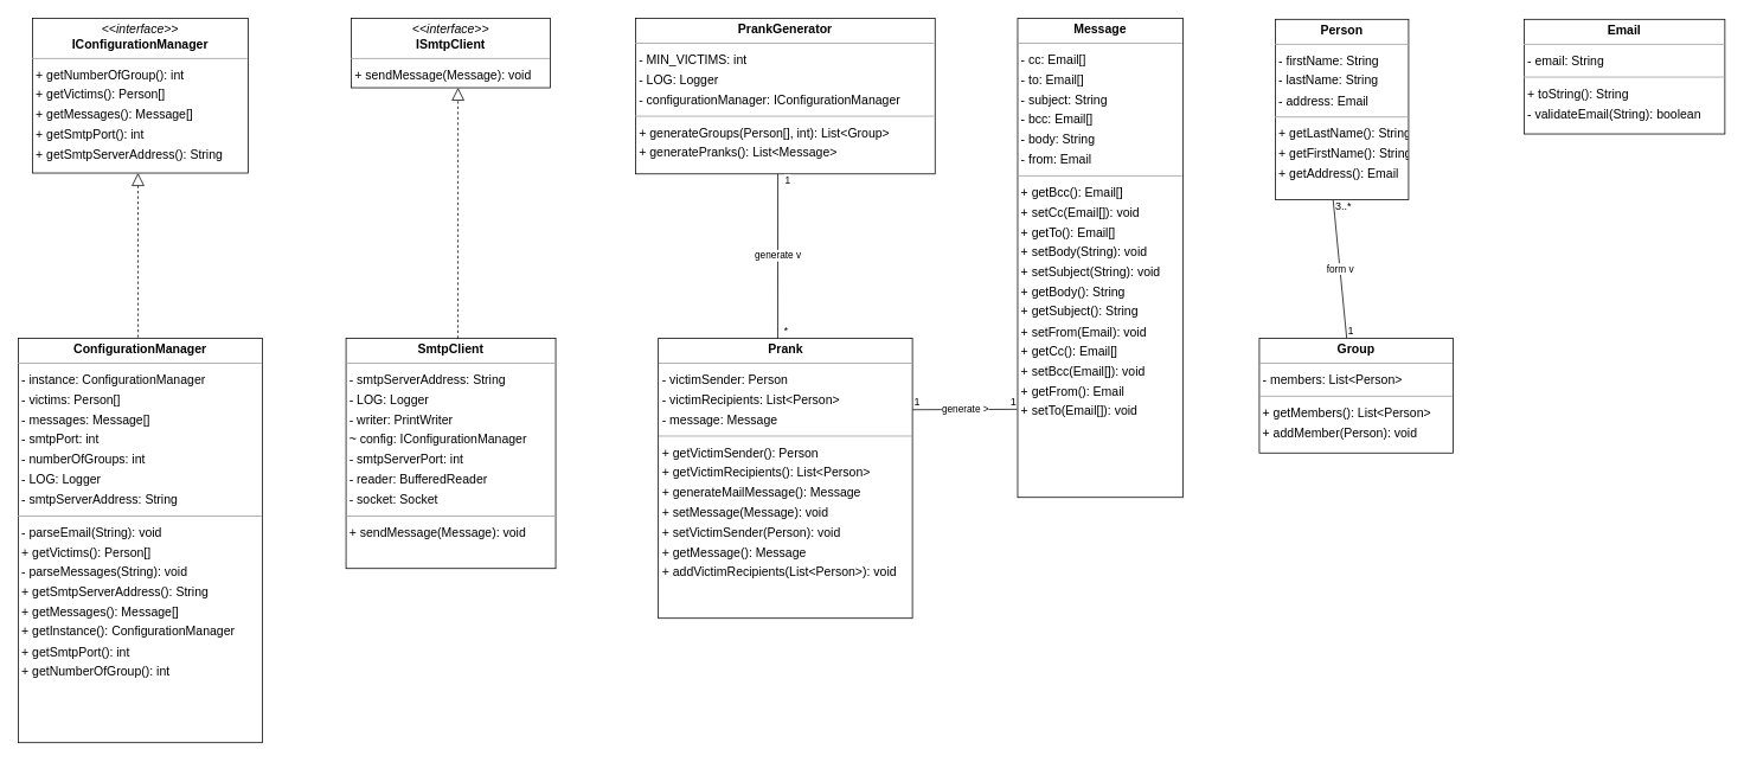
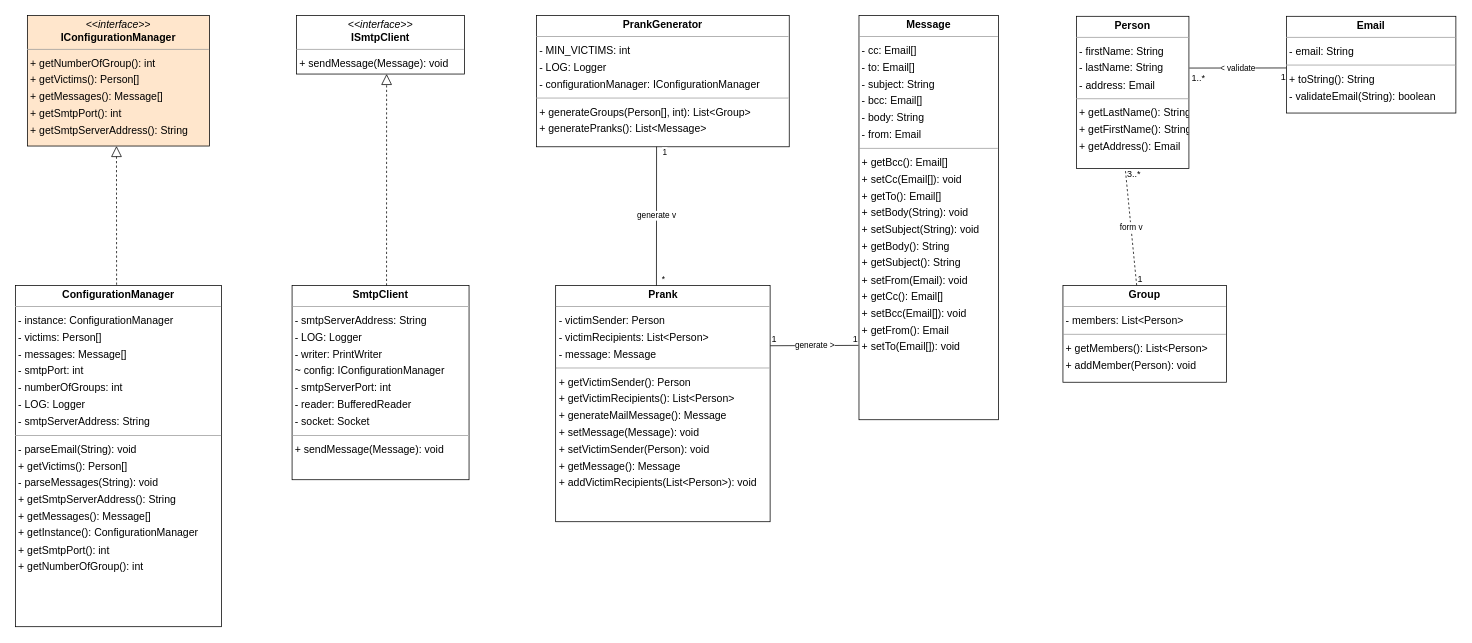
  <mxCell id="0" />
  <mxCell id="1" parent="0" />
  <mxCell id="2" value="&lt;p style=&quot;margin:0px;margin-top:4px;text-align:center;&quot;&gt;&lt;b&gt;ConfigurationManager&lt;/b&gt;&lt;/p&gt;&lt;hr size=&quot;1&quot;/&gt;&lt;p style=&quot;margin:0 0 0 4px;line-height:1.6;&quot;&gt;- instance: ConfigurationManager&lt;br/&gt;- victims: Person[]&lt;br/&gt;- messages: Message[]&lt;br/&gt;- smtpPort: int&lt;br/&gt;- numberOfGroups: int&lt;br/&gt;- LOG: Logger&lt;br/&gt;- smtpServerAddress: String&lt;/p&gt;&lt;hr size=&quot;1&quot;/&gt;&lt;p style=&quot;margin:0 0 0 4px;line-height:1.6;&quot;&gt;- parseEmail(String): void&lt;br/&gt;+ getVictims(): Person[]&lt;br/&gt;- parseMessages(String): void&lt;br/&gt;+ getSmtpServerAddress(): String&lt;br/&gt;+ getMessages(): Message[]&lt;br/&gt;+ getInstance(): ConfigurationManager&lt;br/&gt;+ getSmtpPort(): int&lt;br/&gt;+ getNumberOfGroup(): int&lt;/p&gt;" style="verticalAlign=top;align=left;overflow=fill;fontSize=14;fontFamily=Helvetica;html=1;rounded=0;shadow=0;comic=0;labelBackgroundColor=none;strokeWidth=1;" parent="1" vertex="1"><mxGeometry x="20" y="380" width="275" height="455" as="geometry" /></mxCell>
  <mxCell id="3" value="&lt;p style=&quot;margin:0px;margin-top:4px;text-align:center;&quot;&gt;&lt;b&gt;Email&lt;/b&gt;&lt;/p&gt;&lt;hr size=&quot;1&quot;/&gt;&lt;p style=&quot;margin:0 0 0 4px;line-height:1.6;&quot;&gt;- email: String&lt;/p&gt;&lt;hr size=&quot;1&quot;/&gt;&lt;p style=&quot;margin:0 0 0 4px;line-height:1.6;&quot;&gt;+ toString(): String&lt;br/&gt;- validateEmail(String): boolean&lt;/p&gt;" style="verticalAlign=top;align=left;overflow=fill;fontSize=14;fontFamily=Helvetica;html=1;rounded=0;shadow=0;comic=0;labelBackgroundColor=none;strokeWidth=1;" parent="1" vertex="1"><mxGeometry x="1715" y="21" width="226" height="129" as="geometry" /></mxCell>
  <mxCell id="4" value="&lt;p style=&quot;margin:0px;margin-top:4px;text-align:center;&quot;&gt;&lt;b&gt;Group&lt;/b&gt;&lt;/p&gt;&lt;hr size=&quot;1&quot;/&gt;&lt;p style=&quot;margin:0 0 0 4px;line-height:1.6;&quot;&gt;- members: List&amp;lt;Person&amp;gt;&lt;/p&gt;&lt;hr size=&quot;1&quot;/&gt;&lt;p style=&quot;margin:0 0 0 4px;line-height:1.6;&quot;&gt;+ getMembers(): List&amp;lt;Person&amp;gt;&lt;br/&gt;+ addMember(Person): void&lt;/p&gt;" style="verticalAlign=top;align=left;overflow=fill;fontSize=14;fontFamily=Helvetica;html=1;rounded=0;shadow=0;comic=0;labelBackgroundColor=none;strokeWidth=1;" parent="1" vertex="1"><mxGeometry x="1417" y="380" width="218" height="129" as="geometry" /></mxCell>
- <mxCell id="5" value="&lt;p style=&quot;margin:0px;margin-top:4px;text-align:center;&quot;&gt;&lt;i&gt;&amp;lt;&amp;lt;interface&amp;gt;&amp;gt;&lt;/i&gt;&lt;br/&gt;&lt;b&gt;IConfigurationManager&lt;/b&gt;&lt;/p&gt;&lt;hr size=&quot;1&quot;/&gt;&lt;p style=&quot;margin:0 0 0 4px;line-height:1.6;&quot;&gt;+ getNumberOfGroup(): int&lt;br/&gt;+ getVictims(): Person[]&lt;br/&gt;+ getMessages(): Message[]&lt;br/&gt;+ getSmtpPort(): int&lt;br/&gt;+ getSmtpServerAddress(): String&lt;/p&gt;" style="verticalAlign=top;align=left;overflow=fill;fontSize=14;fontFamily=Helvetica;html=1;rounded=0;shadow=0;comic=0;labelBackgroundColor=none;strokeWidth=1;" parent="1" vertex="1"><mxGeometry x="36" y="20" width="243" height="174" as="geometry" /></mxCell>
+ <mxCell id="5" value="&lt;p style=&quot;margin:0px;margin-top:4px;text-align:center;&quot;&gt;&lt;i&gt;&amp;lt;&amp;lt;interface&amp;gt;&amp;gt;&lt;/i&gt;&lt;br/&gt;&lt;b&gt;IConfigurationManager&lt;/b&gt;&lt;/p&gt;&lt;hr size=&quot;1&quot;/&gt;&lt;p style=&quot;margin:0 0 0 4px;line-height:1.6;&quot;&gt;+ getNumberOfGroup(): int&lt;br/&gt;+ getVictims(): Person[]&lt;br/&gt;+ getMessages(): Message[]&lt;br/&gt;+ getSmtpPort(): int&lt;br/&gt;+ getSmtpServerAddress(): String&lt;/p&gt;" style="verticalAlign=top;align=left;overflow=fill;fontSize=14;fontFamily=Helvetica;html=1;rounded=0;shadow=0;comic=0;labelBackgroundColor=none;strokeWidth=1;fillColor=#ffe6cc;" parent="1" vertex="1"><mxGeometry x="36" y="20" width="243" height="174" as="geometry" /></mxCell>
  <mxCell id="6" value="&lt;p style=&quot;margin:0px;margin-top:4px;text-align:center;&quot;&gt;&lt;i&gt;&amp;lt;&amp;lt;interface&amp;gt;&amp;gt;&lt;/i&gt;&lt;br/&gt;&lt;b&gt;ISmtpClient&lt;/b&gt;&lt;/p&gt;&lt;hr size=&quot;1&quot;/&gt;&lt;p style=&quot;margin:0 0 0 4px;line-height:1.6;&quot;&gt;+ sendMessage(Message): void&lt;/p&gt;" style="verticalAlign=top;align=left;overflow=fill;fontSize=14;fontFamily=Helvetica;html=1;rounded=0;shadow=0;comic=0;labelBackgroundColor=none;strokeWidth=1;" parent="1" vertex="1"><mxGeometry x="395" y="20" width="224" height="78" as="geometry" /></mxCell>
  <mxCell id="7" value="&lt;p style=&quot;margin:0px;margin-top:4px;text-align:center;&quot;&gt;&lt;b&gt;Message&lt;/b&gt;&lt;/p&gt;&lt;hr size=&quot;1&quot;/&gt;&lt;p style=&quot;margin:0 0 0 4px;line-height:1.6;&quot;&gt;- cc: Email[]&lt;br/&gt;- to: Email[]&lt;br/&gt;- subject: String&lt;br/&gt;- bcc: Email[]&lt;br/&gt;- body: String&lt;br/&gt;- from: Email&lt;/p&gt;&lt;hr size=&quot;1&quot;/&gt;&lt;p style=&quot;margin:0 0 0 4px;line-height:1.6;&quot;&gt;+ getBcc(): Email[]&lt;br/&gt;+ setCc(Email[]): void&lt;br/&gt;+ getTo(): Email[]&lt;br/&gt;+ setBody(String): void&lt;br/&gt;+ setSubject(String): void&lt;br/&gt;+ getBody(): String&lt;br/&gt;+ getSubject(): String&lt;br/&gt;+ setFrom(Email): void&lt;br/&gt;+ getCc(): Email[]&lt;br/&gt;+ setBcc(Email[]): void&lt;br/&gt;+ getFrom(): Email&lt;br/&gt;+ setTo(Email[]): void&lt;/p&gt;" style="verticalAlign=top;align=left;overflow=fill;fontSize=14;fontFamily=Helvetica;html=1;rounded=0;shadow=0;comic=0;labelBackgroundColor=none;strokeWidth=1;" parent="1" vertex="1"><mxGeometry x="1145" y="20" width="186" height="539" as="geometry" /></mxCell>
  <mxCell id="8" value="&lt;p style=&quot;margin:0px;margin-top:4px;text-align:center;&quot;&gt;&lt;b&gt;Person&lt;/b&gt;&lt;/p&gt;&lt;hr size=&quot;1&quot;/&gt;&lt;p style=&quot;margin:0 0 0 4px;line-height:1.6;&quot;&gt;- firstName: String&lt;br/&gt;- lastName: String&lt;br/&gt;- address: Email&lt;/p&gt;&lt;hr size=&quot;1&quot;/&gt;&lt;p style=&quot;margin:0 0 0 4px;line-height:1.6;&quot;&gt;+ getLastName(): String&lt;br/&gt;+ getFirstName(): String&lt;br/&gt;+ getAddress(): Email&lt;/p&gt;" style="verticalAlign=top;align=left;overflow=fill;fontSize=14;fontFamily=Helvetica;html=1;rounded=0;shadow=0;comic=0;labelBackgroundColor=none;strokeWidth=1;" parent="1" vertex="1"><mxGeometry x="1435" y="21" width="150" height="203" as="geometry" /></mxCell>
  <mxCell id="9" value="&lt;p style=&quot;margin:0px;margin-top:4px;text-align:center;&quot;&gt;&lt;b&gt;Prank&lt;/b&gt;&lt;/p&gt;&lt;hr size=&quot;1&quot;/&gt;&lt;p style=&quot;margin:0 0 0 4px;line-height:1.6;&quot;&gt;- victimSender: Person&lt;br/&gt;- victimRecipients: List&amp;lt;Person&amp;gt;&lt;br/&gt;- message: Message&lt;/p&gt;&lt;hr size=&quot;1&quot;/&gt;&lt;p style=&quot;margin:0 0 0 4px;line-height:1.6;&quot;&gt;+ getVictimSender(): Person&lt;br/&gt;+ getVictimRecipients(): List&amp;lt;Person&amp;gt;&lt;br/&gt;+ generateMailMessage(): Message&lt;br/&gt;+ setMessage(Message): void&lt;br/&gt;+ setVictimSender(Person): void&lt;br/&gt;+ getMessage(): Message&lt;br/&gt;+ addVictimRecipients(List&amp;lt;Person&amp;gt;): void&lt;/p&gt;" style="verticalAlign=top;align=left;overflow=fill;fontSize=14;fontFamily=Helvetica;html=1;rounded=0;shadow=0;comic=0;labelBackgroundColor=none;strokeWidth=1;" parent="1" vertex="1"><mxGeometry x="740.5" y="380" width="286" height="315" as="geometry" /></mxCell>
  <mxCell id="10" value="&lt;p style=&quot;margin:0px;margin-top:4px;text-align:center;&quot;&gt;&lt;b&gt;PrankGenerator&lt;/b&gt;&lt;/p&gt;&lt;hr size=&quot;1&quot;/&gt;&lt;p style=&quot;margin:0 0 0 4px;line-height:1.6;&quot;&gt;- MIN_VICTIMS: int&lt;br/&gt;- LOG: Logger&lt;br/&gt;- configurationManager: IConfigurationManager&lt;/p&gt;&lt;hr size=&quot;1&quot;/&gt;&lt;p style=&quot;margin:0 0 0 4px;line-height:1.6;&quot;&gt;+ generateGroups(Person[], int): List&amp;lt;Group&amp;gt;&lt;br/&gt;+ generatePranks(): List&amp;lt;Message&amp;gt;&lt;/p&gt;" style="verticalAlign=top;align=left;overflow=fill;fontSize=14;fontFamily=Helvetica;html=1;rounded=0;shadow=0;comic=0;labelBackgroundColor=none;strokeWidth=1;" parent="1" vertex="1"><mxGeometry x="715" y="20" width="337" height="175" as="geometry" /></mxCell>
  <mxCell id="11" value="&lt;p style=&quot;margin:0px;margin-top:4px;text-align:center;&quot;&gt;&lt;b&gt;SmtpClient&lt;/b&gt;&lt;/p&gt;&lt;hr size=&quot;1&quot;/&gt;&lt;p style=&quot;margin:0 0 0 4px;line-height:1.6;&quot;&gt;- smtpServerAddress: String&lt;br/&gt;- LOG: Logger&lt;br/&gt;- writer: PrintWriter&lt;br/&gt;~ config: IConfigurationManager&lt;br/&gt;- smtpServerPort: int&lt;br/&gt;- reader: BufferedReader&lt;br/&gt;- socket: Socket&lt;/p&gt;&lt;hr size=&quot;1&quot;/&gt;&lt;p style=&quot;margin:0 0 0 4px;line-height:1.6;&quot;&gt;+ sendMessage(Message): void&lt;/p&gt;" style="verticalAlign=top;align=left;overflow=fill;fontSize=14;fontFamily=Helvetica;html=1;rounded=0;shadow=0;comic=0;labelBackgroundColor=none;strokeWidth=1;" parent="1" vertex="1"><mxGeometry x="389" y="380" width="236" height="259" as="geometry" /></mxCell>
  <mxCell id="12" value="" style="endArrow=block;dashed=1;endFill=0;endSize=12;html=1;rounded=0;entryX=0.489;entryY=1;entryDx=0;entryDy=0;entryPerimeter=0;" edge="1" parent="1" target="5"><mxGeometry width="160" relative="1" as="geometry"><mxPoint x="155" y="379" as="sourcePoint" /><mxPoint x="155" y="200" as="targetPoint" /></mxGeometry></mxCell>
  <mxCell id="13" value="" style="endArrow=block;dashed=1;endFill=0;endSize=12;html=1;rounded=0;entryX=0.536;entryY=0.999;entryDx=0;entryDy=0;entryPerimeter=0;" edge="1" parent="1" target="6"><mxGeometry width="160" relative="1" as="geometry"><mxPoint y="380" as="sourcePoint" x="515" /><mxPoint x="675" y="380" as="targetPoint" /></mxGeometry></mxCell>
  <mxCell id="14" value="generate v" style="endArrow=none;html=1;rounded=0;exitX=0.47;exitY=0;exitDx=0;exitDy=0;exitPerimeter=0;entryX=0.475;entryY=1;entryDx=0;entryDy=0;entryPerimeter=0;" edge="1" parent="1" source="9" target="10"><mxGeometry width="50" height="50" relative="1" as="geometry"><mxPoint x="765" y="290" as="sourcePoint" /><mxPoint x="815" y="240" as="targetPoint" /></mxGeometry></mxCell>
  <mxCell id="15" value="&lt;div&gt;*&lt;/div&gt;" style="edgeLabel;html=1;align=center;verticalAlign=middle;resizable=0;points=[];" vertex="1" connectable="0" parent="14"><mxGeometry x="-0.917" y="1" relative="1" as="geometry"><mxPoint x="10" as="offset" /></mxGeometry></mxCell>
  <mxCell id="16" value="1" style="edgeLabel;html=1;align=center;verticalAlign=middle;resizable=0;points=[];" vertex="1" connectable="0" parent="14"><mxGeometry x="0.927" y="1" relative="1" as="geometry"><mxPoint x="11" as="offset" /></mxGeometry></mxCell>
  <mxCell id="17" value="generate &amp;gt;" style="endArrow=none;html=1;rounded=0;entryX=-0.004;entryY=0.816;entryDx=0;entryDy=0;entryPerimeter=0;exitX=1.001;exitY=0.255;exitDx=0;exitDy=0;exitPerimeter=0;" edge="1" parent="1" source="9" target="7"><mxGeometry relative="1" as="geometry"><mxPoint x="1035" y="460" as="sourcePoint" /><mxPoint x="1185" y="460" as="targetPoint" /></mxGeometry></mxCell>
  <mxCell id="18" value="1" style="resizable=0;html=1;align=left;verticalAlign=bottom;" connectable="0" vertex="1" parent="17"><mxGeometry x="-1" relative="1" as="geometry" /></mxCell>
  <mxCell id="19" value="1" style="resizable=0;html=1;align=right;verticalAlign=bottom;" connectable="0" vertex="1" parent="17"><mxGeometry x="1" relative="1" as="geometry" /></mxCell>
- <mxCell id="20" value="form v" style="endArrow=none;html=1;rounded=0;entryX=0.434;entryY=1.002;entryDx=0;entryDy=0;entryPerimeter=0;exitX=0.451;exitY=-0.002;exitDx=0;exitDy=0;exitPerimeter=0;" edge="1" parent="1" source="4" target="8"><mxGeometry relative="1" as="geometry"><mxPoint x="1514" y="379" as="sourcePoint" /><mxPoint x="1675" y="379.31" as="targetPoint" /></mxGeometry></mxCell>
+ <mxCell id="20" value="form v" style="endArrow=none;html=1;rounded=0;entryX=0.434;entryY=1.002;entryDx=0;entryDy=0;entryPerimeter=0;exitX=0.451;exitY=-0.002;exitDx=0;exitDy=0;exitPerimeter=0;dashed=1;" edge="1" parent="1" source="4" target="8"><mxGeometry relative="1" as="geometry"><mxPoint x="1514" y="379" as="sourcePoint" /><mxPoint x="1675" y="379.31" as="targetPoint" /></mxGeometry></mxCell>
  <mxCell id="21" value="1" style="resizable=0;html=1;align=left;verticalAlign=bottom;" connectable="0" vertex="1" parent="20"><mxGeometry x="-1" relative="1" as="geometry" /></mxCell>
  <mxCell id="22" value="3..*" style="resizable=0;html=1;align=right;verticalAlign=bottom;" connectable="0" vertex="1" parent="20"><mxGeometry x="1" relative="1" as="geometry"><mxPoint x="21" y="16" as="offset" /></mxGeometry></mxCell>
+ <mxCell id="23" value="&lt;div&gt;&amp;lt; validate&lt;br&gt;&lt;/div&gt;" style="endArrow=none;html=1;rounded=0;exitX=-0.001;exitY=0.534;exitDx=0;exitDy=0;exitPerimeter=0;entryX=1.004;entryY=0.34;entryDx=0;entryDy=0;entryPerimeter=0;" edge="1" parent="1" source="3" target="8"><mxGeometry relative="1" as="geometry"><mxPoint x="1215" y="600" as="sourcePoint" /><mxPoint x="1375" y="600" as="targetPoint" /></mxGeometry></mxCell>
+ <mxCell id="24" value="1" style="resizable=0;html=1;align=left;verticalAlign=bottom;" connectable="0" vertex="1" parent="23"><mxGeometry x="-1" relative="1" as="geometry"><mxPoint x="-9" y="20" as="offset" /></mxGeometry></mxCell>
+ <mxCell id="25" value="1..*" style="resizable=0;html=1;align=right;verticalAlign=bottom;" connectable="0" vertex="1" parent="23"><mxGeometry x="1" relative="1" as="geometry"><mxPoint x="21" y="22" as="offset" /></mxGeometry></mxCell>
